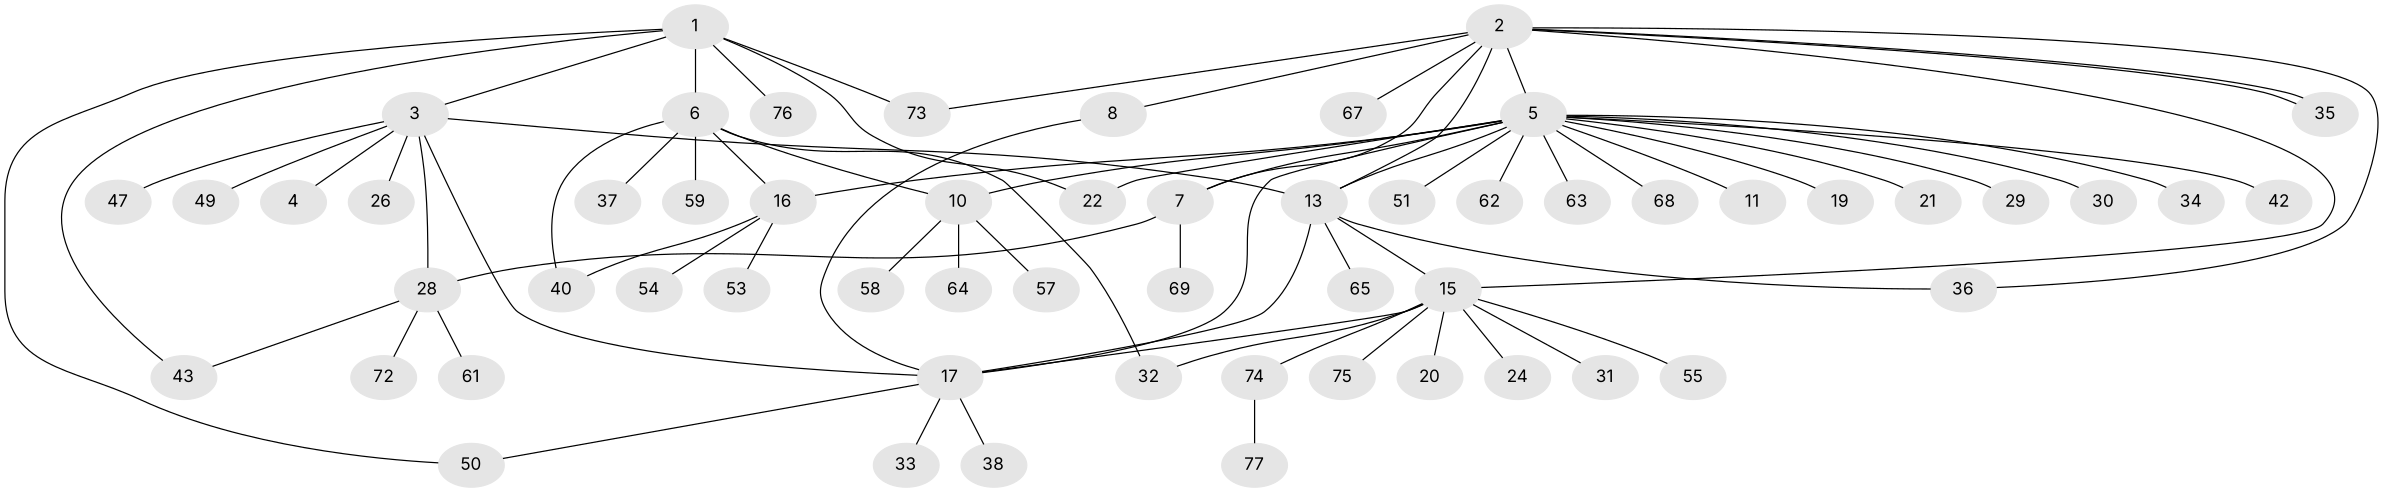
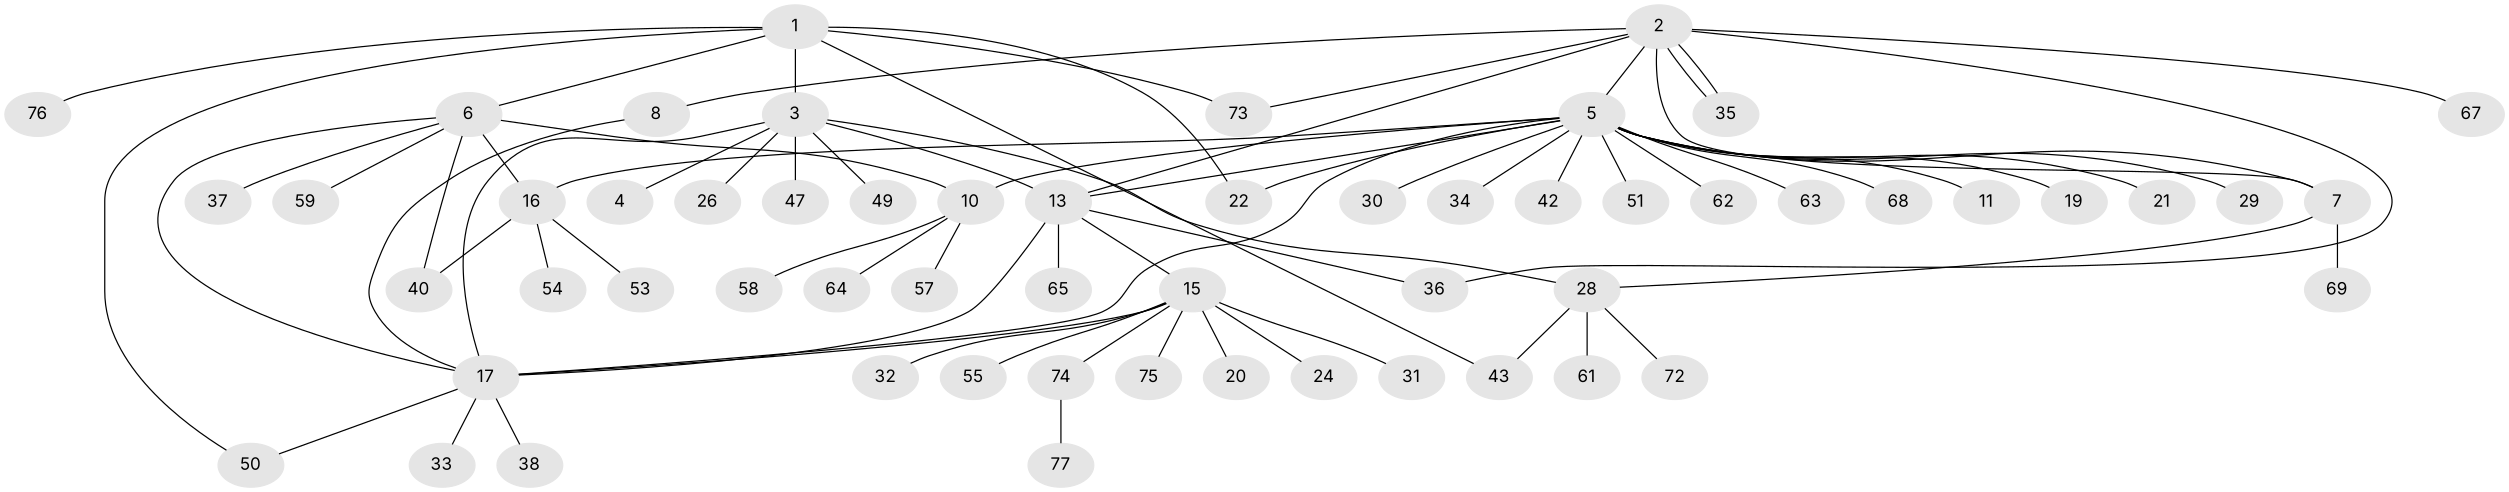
  graph {
    fontname=Inter
    node [color=gray90 fontname=Inter style=filled]
    edge [fontname=Inter]
    1 [super="+12"]
    3 [super="+14"]
    6 [super="+46"]
    22
    43
    50
    76
    73
    2 [super="+71"]
    5 [super="+9"]
    7 [super="+25"]
    8
    13 [super="+27"]
    15 [super="+39"]
    35
    36
    67
    4
    17 [super="+45"]
    n20 [label=28 super="+41"]
    26 [super="+48"]
    47
    49
    10 [super="+28"]
    16 [super="+44"]
    37
    40
    59
    11 [super="+18"]
    19 [super="+70"]
    21
    29
    30 [super="+60"]
    34
    42 [super="+52"]
    51
    62
    63
    68
    69
    65 [super="+66"]
    20
    24
    31
    32
    55
    74
    75
    33
    38
    61
    72
    57
    58
    64
    53
    54
    77
    1 -- 3
    1 -- 6 [weight=2]
    1 -- 22
    1 -- 43
    1 -- 50
    1 -- 76
    1 -- 73 [weight=2]
    3 -- 13
    3 -- 4
    3 -- 17
    3 -- n20
    3 -- 26
    3 -- 47
    3 -- 49
-   6 -- 32
+   6 -- 17
    6 -- 10
    6 -- 16
    6 -- 37
    6 -- 40
    6 -- 59
    2 -- 73
    2 -- 5
    2 -- 7
    2 -- 8
    2 -- 13
-   2 -- 15
    2 -- 35
    2 -- 35
    2 -- 36
    2 -- 67
    5 -- 22
    5 -- 7
    5 -- 13
    5 -- 17
    5 -- 10 [weight=2]
    5 -- 16
    5 -- 11
    5 -- 19
    5 -- 21
    5 -- 29
    5 -- 30
    5 -- 34
    5 -- 42
    5 -- 51
    5 -- 62
    5 -- 63
    5 -- 68
    7 -- n20
    7 -- 69
    8 -- 17
    13 -- 15
    13 -- 36
    13 -- 17
    13 -- 65
    15 -- 17
    15 -- 20
    15 -- 24
    15 -- 31
    15 -- 32
    15 -- 55
    15 -- 74
    15 -- 75
    17 -- 50
    17 -- 33
    17 -- 38
    n20 -- 43
    n20 -- 61
    n20 -- 72
    10 -- 57
    10 -- 58
    10 -- 64
    16 -- 40
    16 -- 53
    16 -- 54
    74 -- 77
  }
